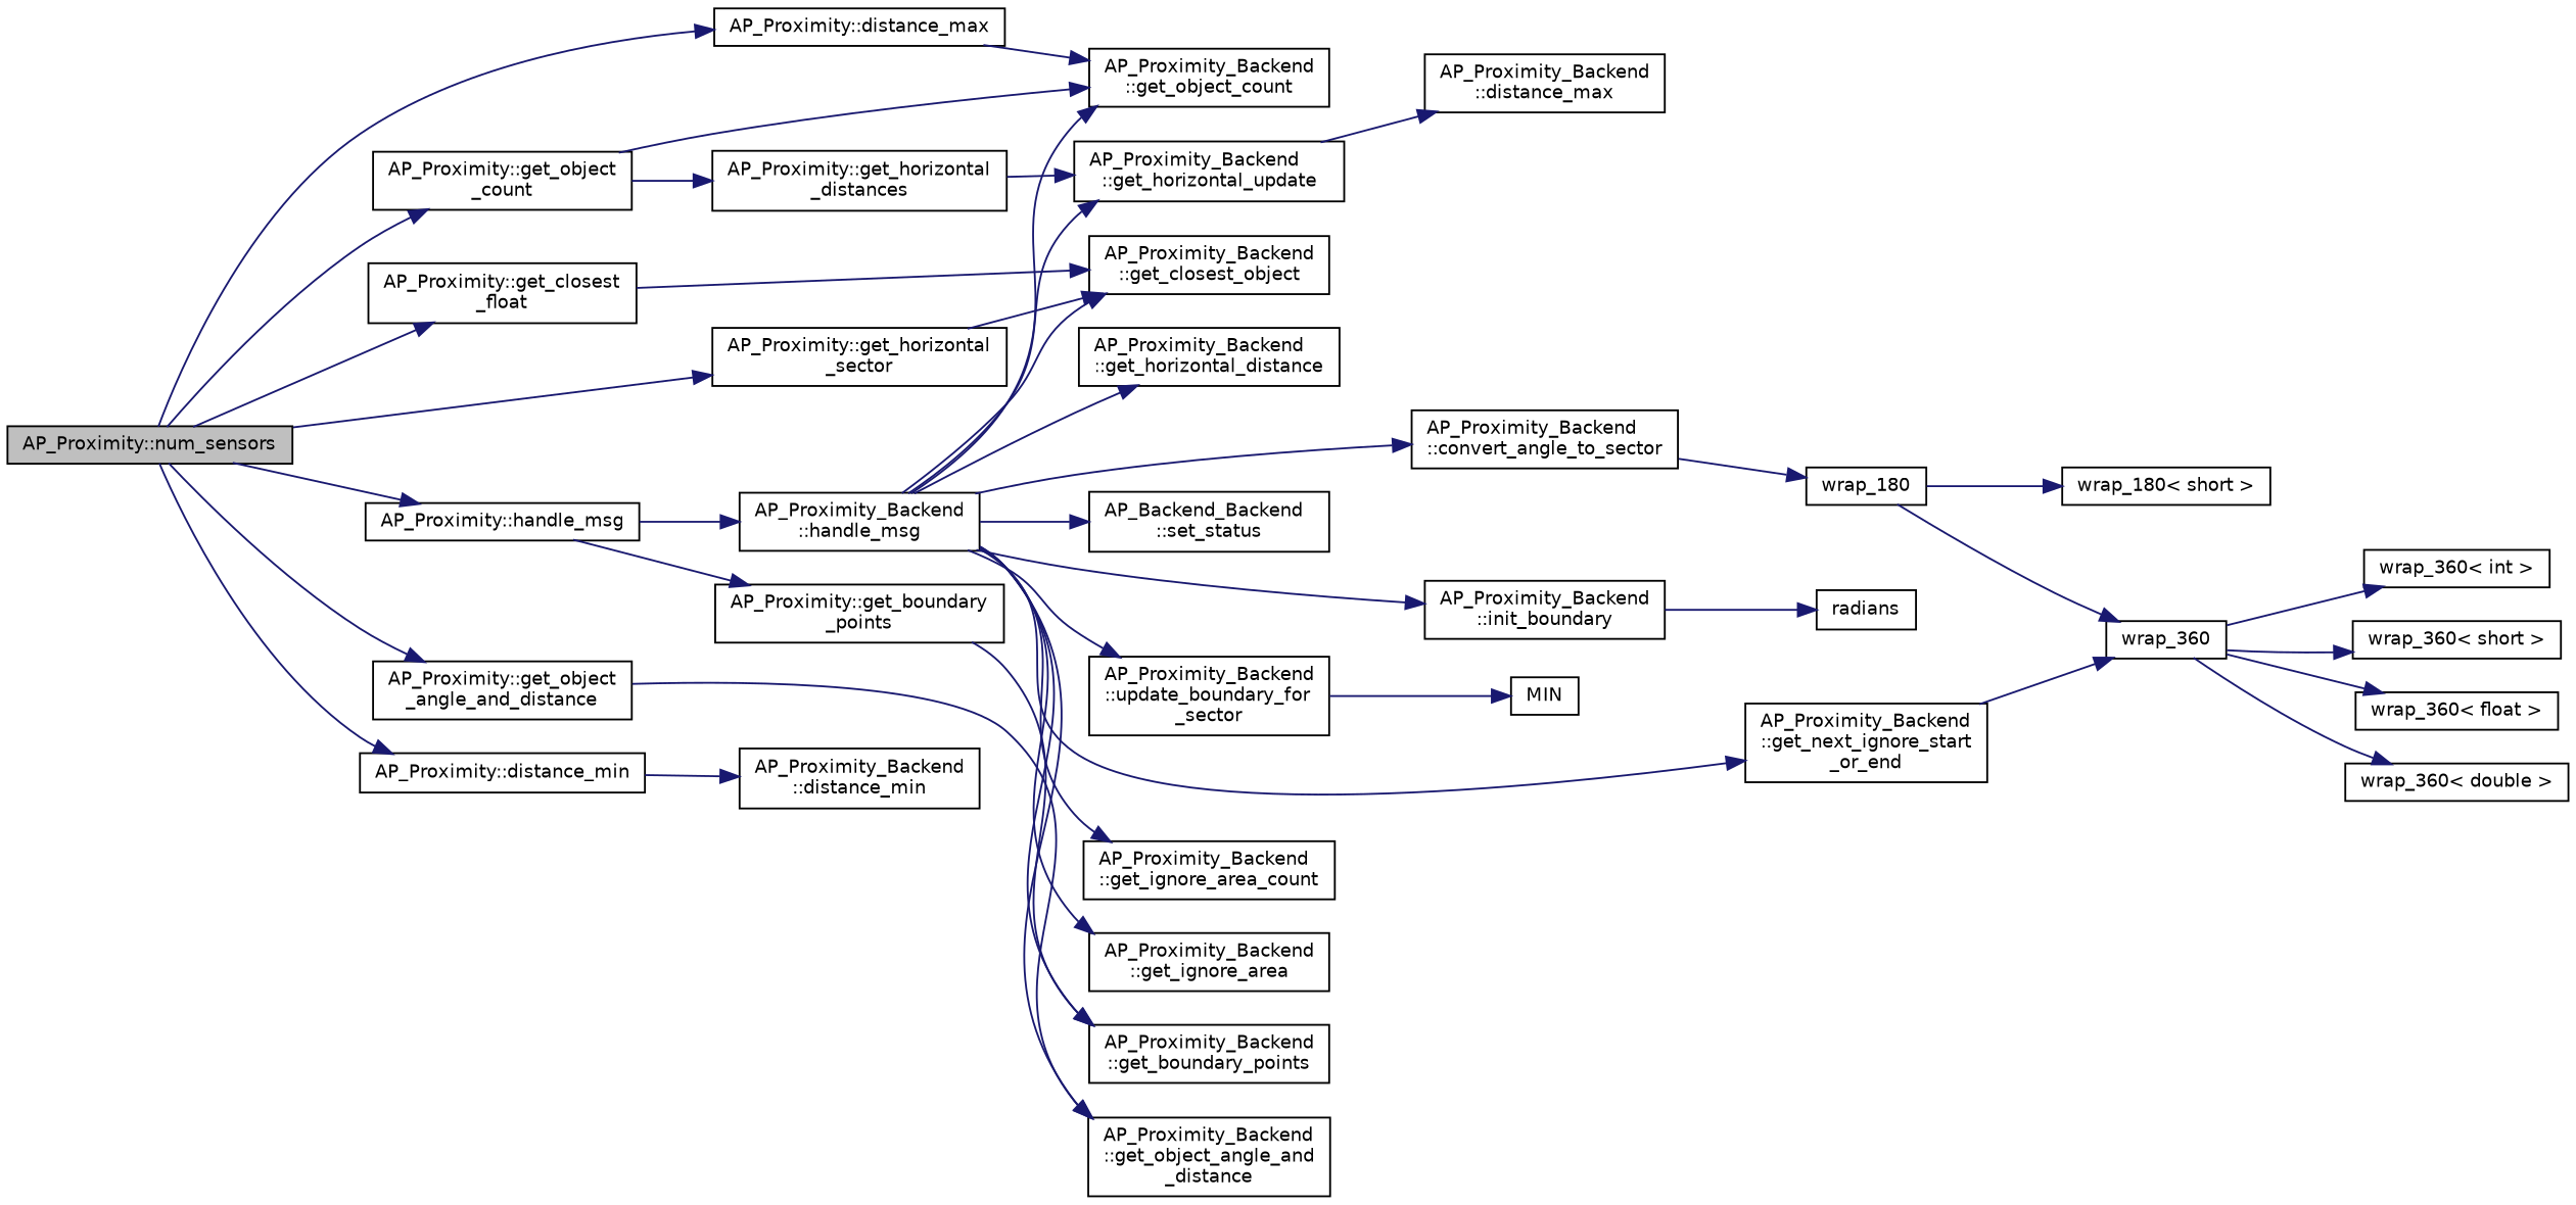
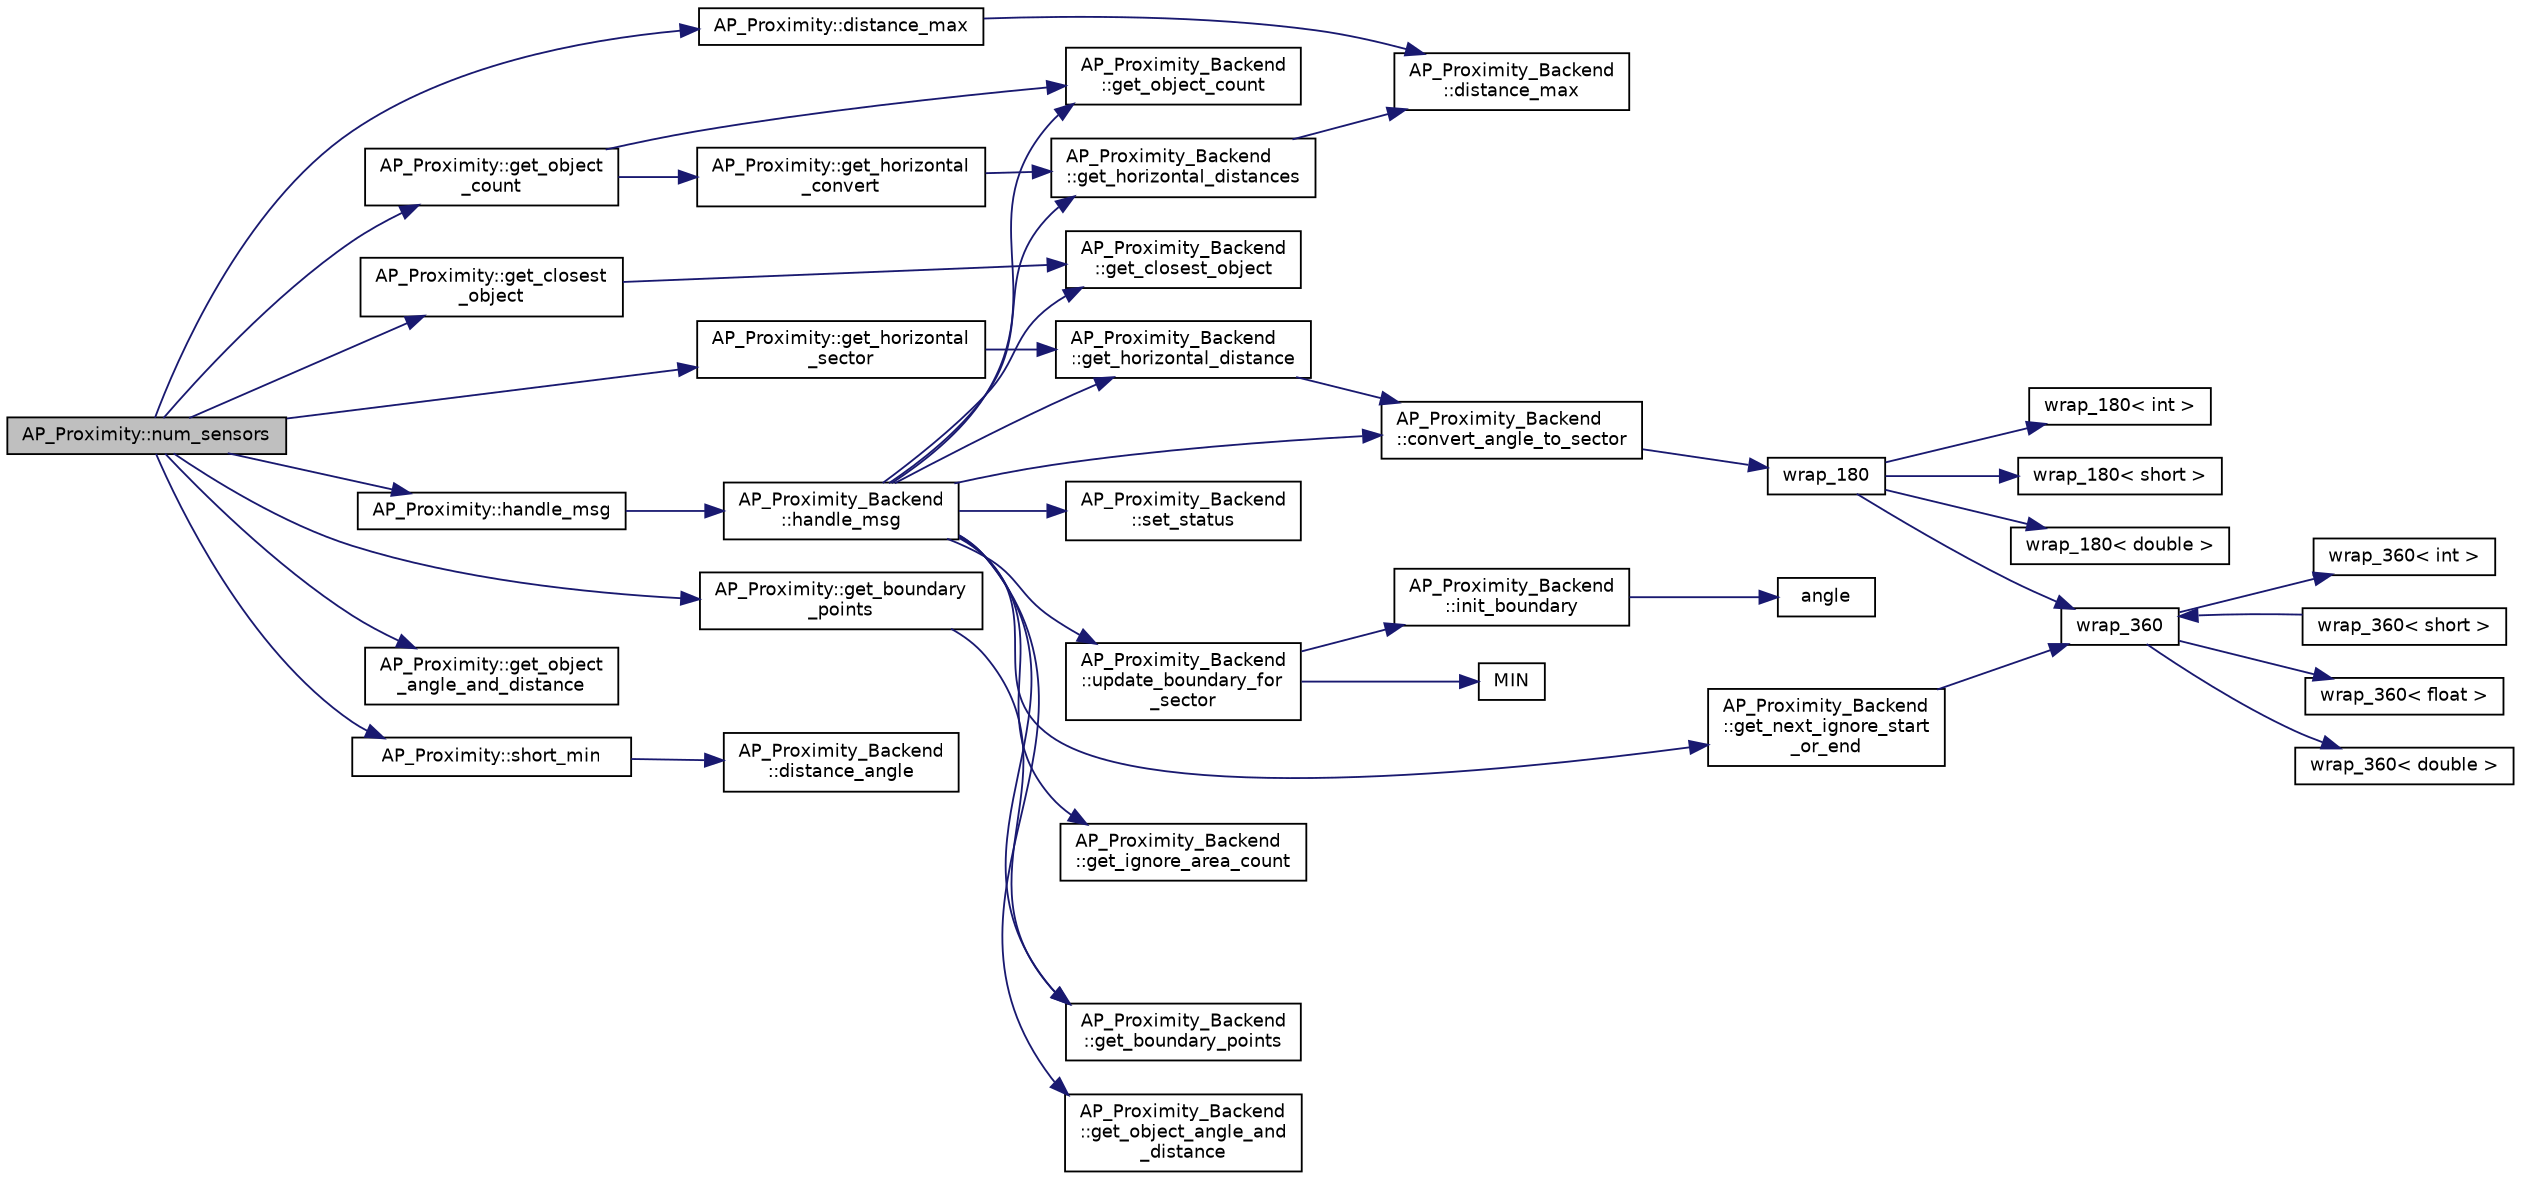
  digraph {
    rankdir=LR
    node [color=black fillcolor=white fontname=Helvetica fontsize=10 shape=record style=filled]
    edge [color=midnightblue fontname=Helvetica fontsize=10 labelfontname=Helvetica labelfontsize=10 style=solid]
    n1 [fillcolor=grey75 fontcolor=black height=0.2 label="AP_Proximity::num_sensors" width=0.4]
    n2 [height=0.2 label="AP_Proximity::get_horizontal\l_sector" width=0.4]
    n3 [height=0.2 label="AP_Proximity::get_boundary\l_points" width=0.4]
-   n4 [height=0.2 label="AP_Proximity::get_closest\l_float" width=0.4]
+   n4 [height=0.2 label="AP_Proximity::get_closest\l_object" width=0.4]
    n5 [height=0.2 label="AP_Proximity::get_object\l_count" width=0.4]
    n6 [height=0.2 label="AP_Proximity::get_object\l_angle_and_distance" width=0.4]
    n7 [height=0.2 label="AP_Proximity::distance_max" width=0.4]
-   n8 [height=0.2 label="AP_Proximity::distance_min" width=0.4]
+   n8 [height=0.2 label="AP_Proximity::short_min" width=0.4]
    n9 [height=0.2 label="AP_Proximity::handle_msg" width=0.4]
    n10 [height=0.2 label="AP_Proximity_Backend\l::get_horizontal_distance" width=0.4]
-   n11 [height=0.2 label="AP_Proximity::get_horizontal\l_distances" width=0.4]
-   n12 [height=0.2 label="AP_Proximity_Backend\l::get_horizontal_update" width=0.4]
+   n11 [height=0.2 label="AP_Proximity::get_horizontal\l_convert" width=0.4]
+   n12 [height=0.2 label="AP_Proximity_Backend\l::get_horizontal_distances" width=0.4]
    n13 [height=0.2 label="AP_Proximity_Backend\l::get_boundary_points" width=0.4]
    n14 [height=0.2 label="AP_Proximity_Backend\l::get_closest_object" width=0.4]
    n15 [height=0.2 label="AP_Proximity_Backend\l::get_object_count" width=0.4]
    n16 [height=0.2 label="AP_Proximity_Backend\l::get_object_angle_and\l_distance" width=0.4]
    n17 [height=0.2 label="AP_Proximity_Backend\l::distance_max" width=0.4]
-   n18 [height=0.2 label="AP_Proximity_Backend\l::distance_min" width=0.4]
+   n18 [height=0.2 label="AP_Proximity_Backend\l::distance_angle" width=0.4]
    n19 [height=0.2 label="AP_Proximity_Backend\l::handle_msg" width=0.4]
    n20 [height=0.2 label="AP_Proximity_Backend\l::convert_angle_to_sector" width=0.4]
    n21 [height=0.2 label=wrap_180 width=0.4]
    n22 [height=0.2 label=wrap_360 width=0.4]
+   n23 [height=0.2 label="wrap_180\< int \>" width=0.4]
    n24 [height=0.2 label="wrap_180\< short \>" width=0.4]
+   n25 [height=0.2 label="wrap_180\< double \>" width=0.4]
    n26 [height=0.2 label="wrap_360\< int \>" width=0.4]
    n27 [height=0.2 label="wrap_360\< short \>" width=0.4]
    n28 [height=0.2 label="wrap_360\< float \>" width=0.4]
    n29 [height=0.2 label="wrap_360\< double \>" width=0.4]
-   n30 [height=0.2 label="AP_Backend_Backend\l::set_status" width=0.4]
+   n30 [height=0.2 label="AP_Proximity_Backend\l::set_status" width=0.4]
    n31 [height=0.2 label="AP_Proximity_Backend\l::init_boundary" width=0.4]
    n32 [height=0.2 label="AP_Proximity_Backend\l::update_boundary_for\l_sector" width=0.4]
    n33 [height=0.2 label="AP_Proximity_Backend\l::get_ignore_area_count" width=0.4]
-   n34 [height=0.2 label="AP_Proximity_Backend\l::get_ignore_area" width=0.4]
    n35 [height=0.2 label="AP_Proximity_Backend\l::get_next_ignore_start\l_or_end" width=0.4]
-   n36 [height=0.2 label=radians width=0.4]
+   n36 [height=0.2 label=angle width=0.4]
    n37 [height=0.2 label=MIN width=0.4]
    n1 -> n2
-   n9 -> n3
+   n1 -> n3
    n1 -> n4
    n1 -> n5
    n1 -> n6
    n1 -> n7
    n1 -> n8
    n1 -> n9
-   n2 -> n14
+   n2 -> n10
    n3 -> n13
    n4 -> n14
    n5 -> n11
    n5 -> n15
-   n6 -> n16
-   n7 -> n15
+   n7 -> n17
    n8 -> n18
    n9 -> n19
+   n10 -> n20
    n11 -> n12
    n12 -> n17
    n19 -> n10
    n19 -> n12
    n19 -> n13
    n19 -> n14
    n19 -> n15
    n19 -> n16
    n19 -> n20
    n19 -> n30
-   n19 -> n31
+   n32 -> n31
    n19 -> n32
    n19 -> n33
-   n19 -> n34
    n19 -> n35
    n20 -> n21
    n21 -> n22
+   n21 -> n23
    n21 -> n24
+   n21 -> n25
    n22 -> n26
-   n22 -> n27
+   n27 -> n22
    n22 -> n28
    n22 -> n29
    n31 -> n36
    n32 -> n37
    n35 -> n22
  }
